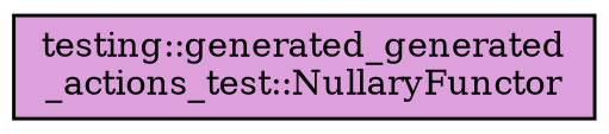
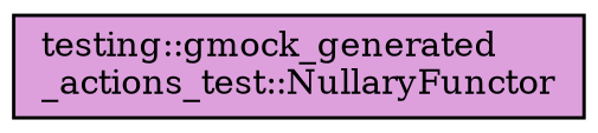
  digraph {
    rankdir=LR
    fontname="DejaVu Serif"
-   n1 [color=black fillcolor=plum fontname="DejaVu Serif" fontsize=10 height=0.2 label="testing::generated_generated\l_actions_test::NullaryFunctor" shape=record style=filled width=0.4]
+   n1 [color=black fillcolor=plum fontname="DejaVu Serif" fontsize=10 height=0.2 label="testing::gmock_generated\l_actions_test::NullaryFunctor" shape=record style=filled width=0.4]
  }
